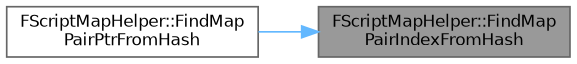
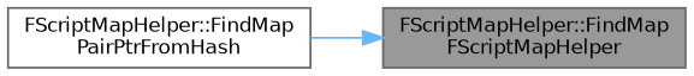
  digraph {
    rankdir=RL
    node [fontname=Helvetica fontsize=10 shape=box style=filled]
-   n1 [color=gray40 fillcolor=grey60 fontcolor=black height=0.2 label="FScriptMapHelper::FindMap\lPairIndexFromHash" width=0.4]
+   n1 [color=gray40 fillcolor=grey60 fontcolor=black height=0.2 label="FScriptMapHelper::FindMap\lFScriptMapHelper" width=0.4]
    n2 [color=grey40 fillcolor=white height=0.2 label="FScriptMapHelper::FindMap\lPairPtrFromHash" width=0.4]
    n1 -> n2 [color=steelblue1 dir=back fontname=Helvetica fontsize=10 labelfontname=Helvetica labelfontsize=10 style=solid]
  }
